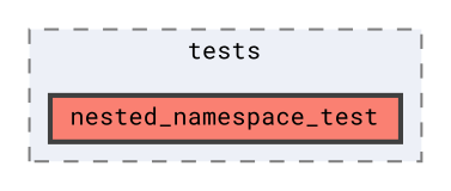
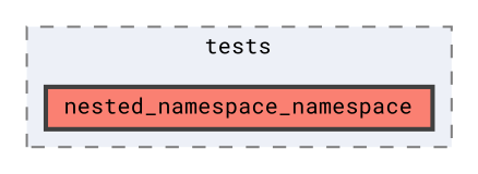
  digraph {
    compound=true
    fontname="Roboto Mono"
-   n1 [color=grey25 fillcolor=salmon fontname="Roboto Mono" fontsize=10 height=0.2 label=nested_namespace_test shape=box style="filled,bold" width=0.4]
+   n1 [color=grey25 fillcolor=salmon fontname="Roboto Mono" fontsize=10 height=0.2 label=nested_namespace_namespace shape=box style="filled,bold" width=0.4]
    subgraph cluster_1 {
      bgcolor="#edf0f7"
      fontsize=10
      label=tests
      pencolor=grey50
      style="filled,dashed"
      n1
    }
  }
